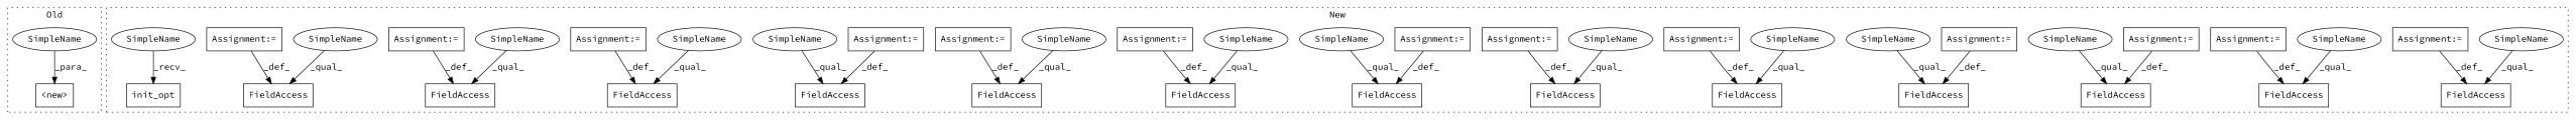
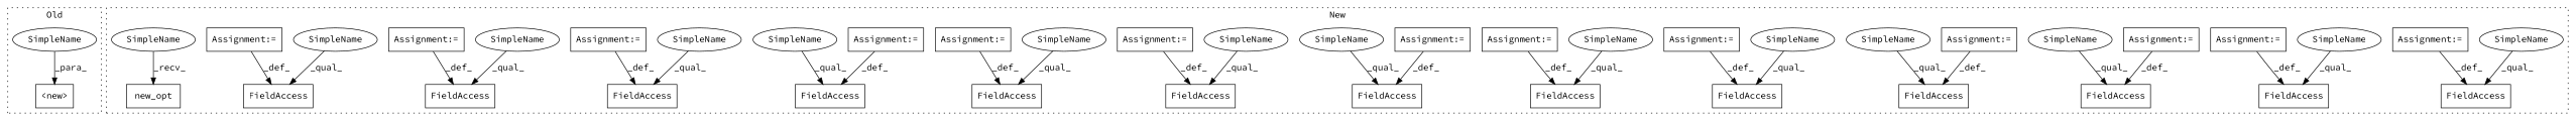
  digraph {
    fontname="Source Code Pro"
    node [a=42 l=4 s=1194 shape=box fontname="Source Code Pro"]
    edge [fontname="Source Code Pro"]
    n1 [a=46 l="6,2" label="<new>" s="1491,1506"]
    n2 [label=SimpleName s=1502 shape=ellipse]
-   n3 [a=32 l=10 label=init_opt s=2228]
+   n3 [a=32 l=10 label=new_opt s=2228]
    n4 [a=22 l=20 label=FieldAccess]
    n5 [a=22 l=14 label=FieldAccess s=1236]
    n6 [a=22 l=16 label=FieldAccess s=1356]
    n7 [a=22 l=25 label=FieldAccess s=2033]
    n8 [a=22 l=18 label=FieldAccess s=1389]
    n9 [a=22 l=14 label=FieldAccess s=1265]
    n10 [a=22 l=16 label=FieldAccess s=1323]
    n11 [a=22 l=16 label=FieldAccess s=2182]
    n12 [a=22 l=19 label=FieldAccess s=1465]
    n13 [a=22 l=19 label=FieldAccess s=1426]
    n14 [a=22 l=14 label=FieldAccess s=1294]
    n15 [a=22 l=16 label=FieldAccess s=2118]
    n16 [a=22 l=11 label=FieldAccess s=1170]
    n17 [a=7 l=1 label="Assignment:=" s=1250]
    n18 [a=7 l=1 label="Assignment:=" s=1484]
    n19 [a=7 l=1 label="Assignment:=" s=1445]
    n20 [a=7 l=1 label="Assignment:=" s=1372]
    n21 [a=7 l=1 label="Assignment:=" s=1407]
    n22 [a=7 l=1 label="Assignment:=" s=1308]
    n23 [a=7 l=1 label="Assignment:=" s=1181]
    n24 [a=7 l=1 label="Assignment:=" s=1214]
    n25 [a=7 l=1 label="Assignment:=" s=2058]
    n26 [a=7 l=1 label="Assignment:=" s=2134]
    n27 [a=7 l=1 label="Assignment:=" s=1279]
    n28 [a=7 l=1 label="Assignment:=" s=2198]
    n29 [a=7 l=1 label="Assignment:=" s=1339]
    n30 [label=SimpleName s=1356 shape=ellipse]
    n31 [label=SimpleName s=1294 shape=ellipse]
    n32 [label=SimpleName shape=ellipse]
    n33 [label=SimpleName s=1465 shape=ellipse]
    n34 [label=SimpleName s=1426 shape=ellipse]
    n35 [label=SimpleName s=1170 shape=ellipse]
    n36 [label=SimpleName s=2182 shape=ellipse]
    n37 [label=SimpleName s=2118 shape=ellipse]
    n38 [label=SimpleName s=1323 shape=ellipse]
    n39 [label=SimpleName s=1389 shape=ellipse]
    n40 [label=SimpleName s=1236 shape=ellipse]
    n41 [label=SimpleName s=2223 shape=ellipse]
    n42 [label=SimpleName s=2033 shape=ellipse]
    n43 [label=SimpleName s=1265 shape=ellipse]
    subgraph cluster_1 {
      label=Old
      style=dotted
      n1
      n2
    }
    subgraph cluster_2 {
      label=New
      style=dotted
      n3
      n4
      n5
      n6
      n7
      n8
      n9
      n10
      n11
      n12
      n13
      n14
      n15
      n16
      n17
      n18
      n19
      n20
      n21
      n22
      n23
      n24
      n25
      n26
      n27
      n28
      n29
      n30
      n31
      n32
      n33
      n34
      n35
      n36
      n37
      n38
      n39
      n40
      n41
      n42
      n43
    }
    n2 -> n1 [label=_para_]
    n17 -> n5 [label=_def_]
    n18 -> n12 [label=_def_]
    n19 -> n13 [label=_def_]
    n20 -> n6 [label=_def_]
    n21 -> n8 [label=_def_]
    n22 -> n14 [label=_def_]
    n23 -> n16 [label=_def_]
    n24 -> n4 [label=_def_]
    n25 -> n7 [label=_def_]
    n26 -> n15 [label=_def_]
    n27 -> n9 [label=_def_]
    n28 -> n11 [label=_def_]
    n29 -> n10 [label=_def_]
    n30 -> n6 [label=_qual_]
    n31 -> n14 [label=_qual_]
    n32 -> n4 [label=_qual_]
    n33 -> n12 [label=_qual_]
    n34 -> n13 [label=_qual_]
    n35 -> n16 [label=_qual_]
    n36 -> n11 [label=_qual_]
    n37 -> n15 [label=_qual_]
    n38 -> n10 [label=_qual_]
    n39 -> n8 [label=_qual_]
    n40 -> n5 [label=_qual_]
    n41 -> n3 [label=_recv_]
    n42 -> n7 [label=_qual_]
    n43 -> n9 [label=_qual_]
  }
